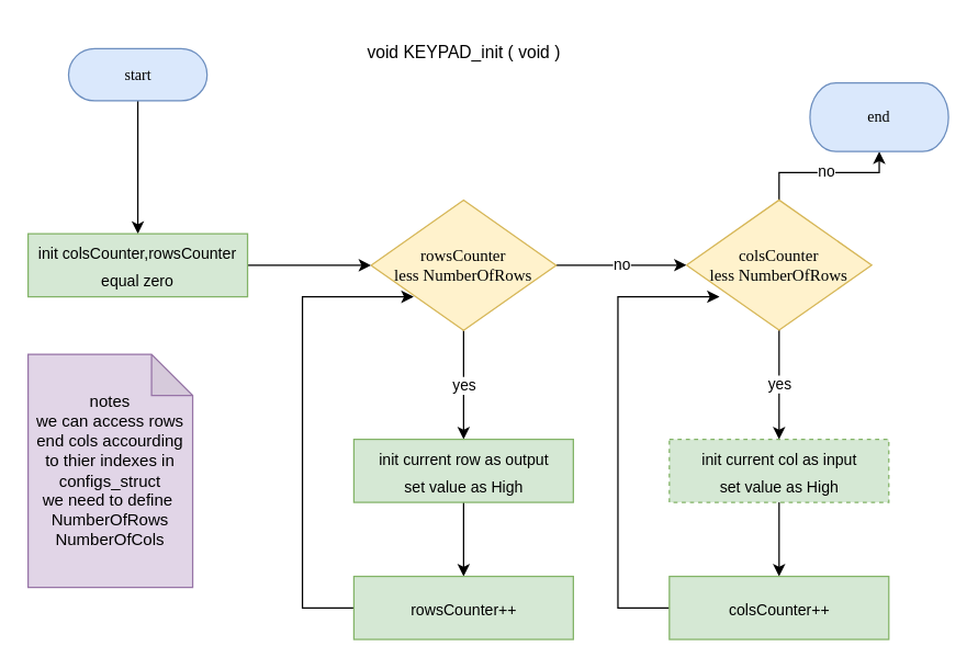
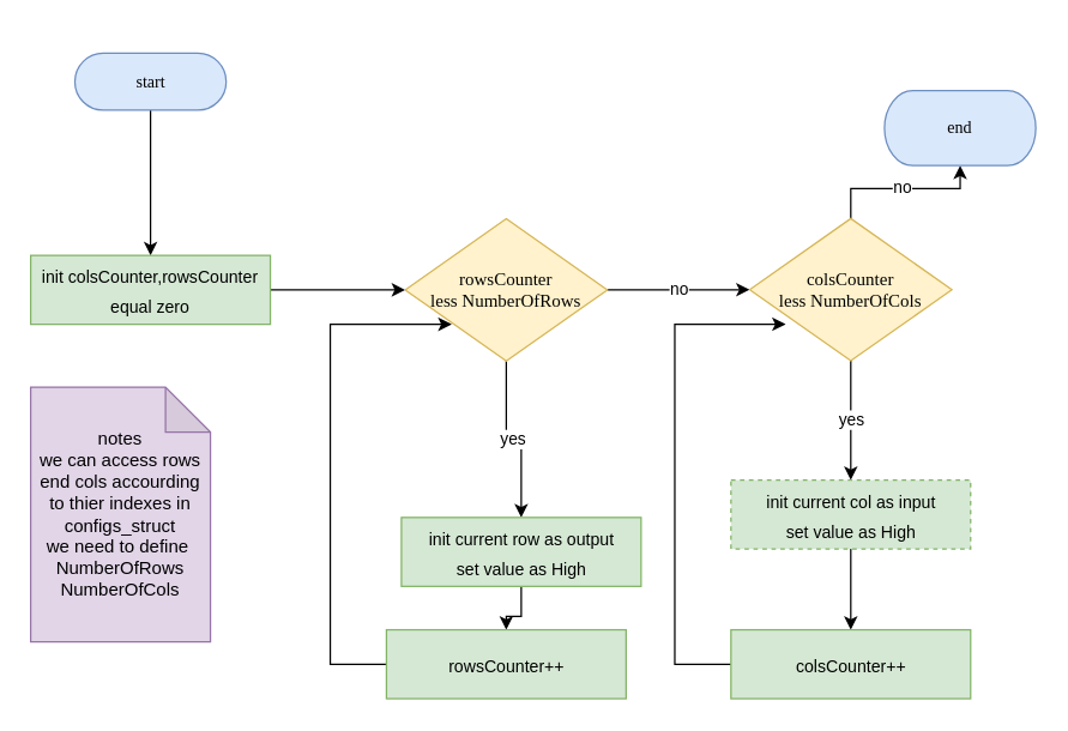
  <mxCell id="0" />
  <mxCell id="1" parent="0" />
  <mxCell id="2" style="edgeStyle=orthogonalEdgeStyle;rounded=0;orthogonalLoop=1;jettySize=auto;html=1;" edge="1" parent="1" source="3" target="5"><mxGeometry relative="1" as="geometry" /></mxCell>
  <mxCell id="3" value="&lt;div style=&quot;&quot;&gt;&lt;font style=&quot;direction: ltr; letter-spacing: 0px; line-height: 120%; opacity: 1; font-size: 11.29px;&quot;&gt;start&lt;/font&gt;&lt;/div&gt;" style="verticalAlign=middle;align=center;overflow=width;vsdxID=30;fillColor=#dae8fc;shape=stencil(tVLREoIgEPwaHnEQxsl3s/9gEpSJwDko7e+DsEkze2l627vdu5uFRaxyHe8FosR5sCcxqMZ3iO0Rpcp0ApQPCLEasUpaEC3Yi2lS3fOojOhsr3HDmObyMtsVcYqS29Qh5FEfklwrM5OXeUa/yjkcAwfr7TDpiyTfXvjkMR+Vw2A998qaBac5tAKHU1hq3i4oNwjRr9ofvayt/+Rk+yX/4iWA159KpXWKxJx/z0Bopfyw+g4=);strokeColor=#6c8ebf;spacingTop=-1;spacingBottom=-1;spacingLeft=-1;spacingRight=-1;points=[[0.5,1,0],[0.5,0,0],[0,0.5,0],[1,0.5,0]];labelBackgroundColor=none;rounded=1;html=1;whiteSpace=wrap;fontFamily=Calibri;" vertex="1" parent="1"><mxGeometry x="49.5" y="35" width="101" height="38" as="geometry" /></mxCell>
  <mxCell id="4" style="edgeStyle=orthogonalEdgeStyle;rounded=0;orthogonalLoop=1;jettySize=auto;html=1;entryX=0;entryY=0.5;entryDx=0;entryDy=0;entryPerimeter=0;" edge="1" parent="1" source="5" target="8"><mxGeometry relative="1" as="geometry" /></mxCell>
  <mxCell id="5" value="&lt;font style=&quot;font-size: 11.29px;&quot;&gt;init colsCounter,rowsCounter&lt;br&gt;equal zero&lt;br&gt;&lt;/font&gt;" style="rounded=0;whiteSpace=wrap;html=1;fontSize=16;fillColor=#d5e8d4;strokeColor=#82b366;" vertex="1" parent="1"><mxGeometry x="20" y="170" width="160" height="46" as="geometry" /></mxCell>
  <mxCell id="6" value="&lt;font style=&quot;font-size: 11px;&quot;&gt;yes&lt;/font&gt;" style="edgeStyle=orthogonalEdgeStyle;rounded=0;orthogonalLoop=1;jettySize=auto;html=1;entryX=0.5;entryY=0;entryDx=0;entryDy=0;" edge="1" parent="1" source="8" target="11"><mxGeometry relative="1" as="geometry" /></mxCell>
  <mxCell id="7" value="no" style="edgeStyle=orthogonalEdgeStyle;rounded=0;orthogonalLoop=1;jettySize=auto;html=1;entryX=0;entryY=0.5;entryDx=0;entryDy=0;entryPerimeter=0;" edge="1" parent="1" source="8" target="16"><mxGeometry relative="1" as="geometry" /></mxCell>
  <mxCell id="8" value="rowsCounter&lt;br&gt;less NumberOfRows" style="vsdxID=219;fillColor=#fff2cc;shape=stencil(UzV2Ls5ILEhVNTIoLinKz04tz0wpyVA1dlE1MsrMy0gtyiwBslSNXVWNndPyi1LTi/JL81Ig/IJEkEoQKze/DGRCBUSfAUiHkUElhGcK4bpBVOZk5iGpNEVVikeloQHZpsK0YlWLz1QgA+HFtMycHEgIIcujBwlQCBKcxq4A);strokeColor=#d6b656;spacingTop=-1;spacingBottom=-1;spacingLeft=-1;spacingRight=-1;points=[[0,0.5,0],[1,0.5,0],[0.5,0,0],[0.5,1,0]];labelBackgroundColor=none;rounded=1;html=1;whiteSpace=wrap;fontFamily=Calibri;" vertex="1" parent="1"><mxGeometry x="270" y="145.5" width="135" height="95" as="geometry" /></mxCell>
  <mxCell id="9" value="notes&lt;br&gt;we can access rows end cols accourding to thier indexes in configs_struct&lt;br&gt;we need to define&amp;nbsp;&lt;br&gt;NumberOfRows&lt;br&gt;NumberOfCols" style="shape=note;whiteSpace=wrap;html=1;backgroundOutline=1;darkOpacity=0.05;fillColor=#e1d5e7;strokeColor=#9673a6;" vertex="1" parent="1"><mxGeometry x="20" y="258" width="120" height="170" as="geometry" /></mxCell>
  <mxCell id="10" style="edgeStyle=orthogonalEdgeStyle;rounded=0;orthogonalLoop=1;jettySize=auto;html=1;" edge="1" parent="1" source="11" target="13"><mxGeometry relative="1" as="geometry" /></mxCell>
- <mxCell id="11" value="&lt;font style=&quot;font-size: 11.29px;&quot;&gt;init current row as output&lt;br&gt;set value as High&lt;br&gt;&lt;/font&gt;" style="rounded=0;whiteSpace=wrap;html=1;fontSize=16;fillColor=#d5e8d4;strokeColor=#82b366;" vertex="1" parent="1"><mxGeometry x="257.5" y="320" width="160" height="46" as="geometry" /></mxCell>
+ <mxCell id="11" value="&lt;font style=&quot;font-size: 11.29px;&quot;&gt;init current row as output&lt;br&gt;set value as High&lt;br&gt;&lt;/font&gt;" style="rounded=0;whiteSpace=wrap;html=1;fontSize=16;fillColor=#d5e8d4;strokeColor=#82b366;" vertex="1" parent="1"><mxGeometry x="267.5" y="345" width="160" height="46" as="geometry" /></mxCell>
  <mxCell id="12" style="edgeStyle=orthogonalEdgeStyle;rounded=0;orthogonalLoop=1;jettySize=auto;html=1;exitX=0;exitY=0.5;exitDx=0;exitDy=0;entryX=0.23;entryY=0.742;entryDx=0;entryDy=0;entryPerimeter=0;" edge="1" parent="1" source="13" target="8"><mxGeometry relative="1" as="geometry"><mxPoint x="282" y="213.027" as="targetPoint" /><Array as="points"><mxPoint x="220" y="443" /><mxPoint x="220" y="216" /></Array></mxGeometry></mxCell>
  <mxCell id="13" value="&lt;font style=&quot;font-size: 11.29px;&quot;&gt;rowsCounter++&lt;br&gt;&lt;/font&gt;" style="rounded=0;whiteSpace=wrap;html=1;fontSize=16;fillColor=#d5e8d4;strokeColor=#82b366;" vertex="1" parent="1"><mxGeometry x="257.5" y="420" width="160" height="46" as="geometry" /></mxCell>
  <mxCell id="14" value="yes" style="edgeStyle=orthogonalEdgeStyle;rounded=0;orthogonalLoop=1;jettySize=auto;html=1;" edge="1" parent="1" source="16" target="18"><mxGeometry relative="1" as="geometry" /></mxCell>
  <mxCell id="15" value="no" style="edgeStyle=orthogonalEdgeStyle;rounded=0;orthogonalLoop=1;jettySize=auto;html=1;entryX=0.5;entryY=1;entryDx=0;entryDy=0;entryPerimeter=0;" edge="1" parent="1" source="16" target="21"><mxGeometry relative="1" as="geometry" /></mxCell>
- <mxCell id="16" value="colsCounter&lt;br&gt;less NumberOfRows" style="vsdxID=219;fillColor=#fff2cc;shape=stencil(UzV2Ls5ILEhVNTIoLinKz04tz0wpyVA1dlE1MsrMy0gtyiwBslSNXVWNndPyi1LTi/JL81Ig/IJEkEoQKze/DGRCBUSfAUiHkUElhGcK4bpBVOZk5iGpNEVVikeloQHZpsK0YlWLz1QgA+HFtMycHEgIIcujBwlQCBKcxq4A);strokeColor=#d6b656;spacingTop=-1;spacingBottom=-1;spacingLeft=-1;spacingRight=-1;points=[[0,0.5,0],[1,0.5,0],[0.5,0,0],[0.5,1,0]];labelBackgroundColor=none;rounded=1;html=1;whiteSpace=wrap;fontFamily=Calibri;" vertex="1" parent="1"><mxGeometry x="500" y="145.38" width="135" height="95" as="geometry" /></mxCell>
+ <mxCell id="16" value="colsCounter&lt;br&gt;less NumberOfCols" style="vsdxID=219;fillColor=#fff2cc;shape=stencil(UzV2Ls5ILEhVNTIoLinKz04tz0wpyVA1dlE1MsrMy0gtyiwBslSNXVWNndPyi1LTi/JL81Ig/IJEkEoQKze/DGRCBUSfAUiHkUElhGcK4bpBVOZk5iGpNEVVikeloQHZpsK0YlWLz1QgA+HFtMycHEgIIcujBwlQCBKcxq4A);strokeColor=#d6b656;spacingTop=-1;spacingBottom=-1;spacingLeft=-1;spacingRight=-1;points=[[0,0.5,0],[1,0.5,0],[0.5,0,0],[0.5,1,0]];labelBackgroundColor=none;rounded=1;html=1;whiteSpace=wrap;fontFamily=Calibri;" vertex="1" parent="1"><mxGeometry x="500" y="145.38" width="135" height="95" as="geometry" /></mxCell>
  <mxCell id="17" style="edgeStyle=orthogonalEdgeStyle;rounded=0;orthogonalLoop=1;jettySize=auto;html=1;" edge="1" parent="1" source="18" target="20"><mxGeometry relative="1" as="geometry" /></mxCell>
  <mxCell id="18" value="&lt;font style=&quot;font-size: 11.29px;&quot;&gt;init current col as input&lt;br&gt;set value as High&lt;br&gt;&lt;/font&gt;" style="rounded=0;whiteSpace=wrap;html=1;fontSize=16;fillColor=#d5e8d4;strokeColor=#82b366;dashed=1;" vertex="1" parent="1"><mxGeometry x="487.5" y="320" width="160" height="46" as="geometry" /></mxCell>
  <mxCell id="19" style="edgeStyle=orthogonalEdgeStyle;rounded=0;orthogonalLoop=1;jettySize=auto;html=1;entryX=0.178;entryY=0.743;entryDx=0;entryDy=0;entryPerimeter=0;" edge="1" parent="1" source="20" target="16"><mxGeometry relative="1" as="geometry"><mxPoint x="460" y="220" as="targetPoint" /><Array as="points"><mxPoint x="450" y="443" /><mxPoint x="450" y="216" /></Array></mxGeometry></mxCell>
  <mxCell id="20" value="&lt;font style=&quot;font-size: 11.29px;&quot;&gt;colsCounter++&lt;br&gt;&lt;/font&gt;" style="rounded=0;whiteSpace=wrap;html=1;fontSize=16;fillColor=#d5e8d4;strokeColor=#82b366;" vertex="1" parent="1"><mxGeometry x="487.5" y="420" width="160" height="46" as="geometry" /></mxCell>
  <mxCell id="21" value="&lt;div style=&quot;&quot;&gt;&lt;font style=&quot;direction: ltr; letter-spacing: 0px; line-height: 120%; opacity: 1; font-size: 11.29px;&quot;&gt;end&lt;/font&gt;&lt;/div&gt;" style="verticalAlign=middle;align=center;overflow=width;vsdxID=30;fillColor=#dae8fc;shape=stencil(tVLREoIgEPwaHnEQxsl3s/9gEpSJwDko7e+DsEkze2l627vdu5uFRaxyHe8FosR5sCcxqMZ3iO0Rpcp0ApQPCLEasUpaEC3Yi2lS3fOojOhsr3HDmObyMtsVcYqS29Qh5FEfklwrM5OXeUa/yjkcAwfr7TDpiyTfXvjkMR+Vw2A998qaBac5tAKHU1hq3i4oNwjRr9ofvayt/+Rk+yX/4iWA159KpXWKxJx/z0Bopfyw+g4=);strokeColor=#6c8ebf;spacingTop=-1;spacingBottom=-1;spacingLeft=-1;spacingRight=-1;points=[[0.5,1,0],[0.5,0,0],[0,0.5,0],[1,0.5,0]];labelBackgroundColor=none;rounded=1;html=1;whiteSpace=wrap;fontFamily=Calibri;" vertex="1" parent="1"><mxGeometry x="590" y="60" width="101" height="50" as="geometry" /></mxCell>
- <mxCell id="22" value="&lt;font style=&quot;font-size: 12.5px;&quot;&gt;void KEYPAD_init ( void )&lt;/font&gt;" style="text;html=1;strokeColor=none;fillColor=none;align=center;verticalAlign=middle;whiteSpace=wrap;rounded=0;" vertex="1" parent="1"><mxGeometry x="237.5" y="20" width="200" height="36" as="geometry" /></mxCell>
